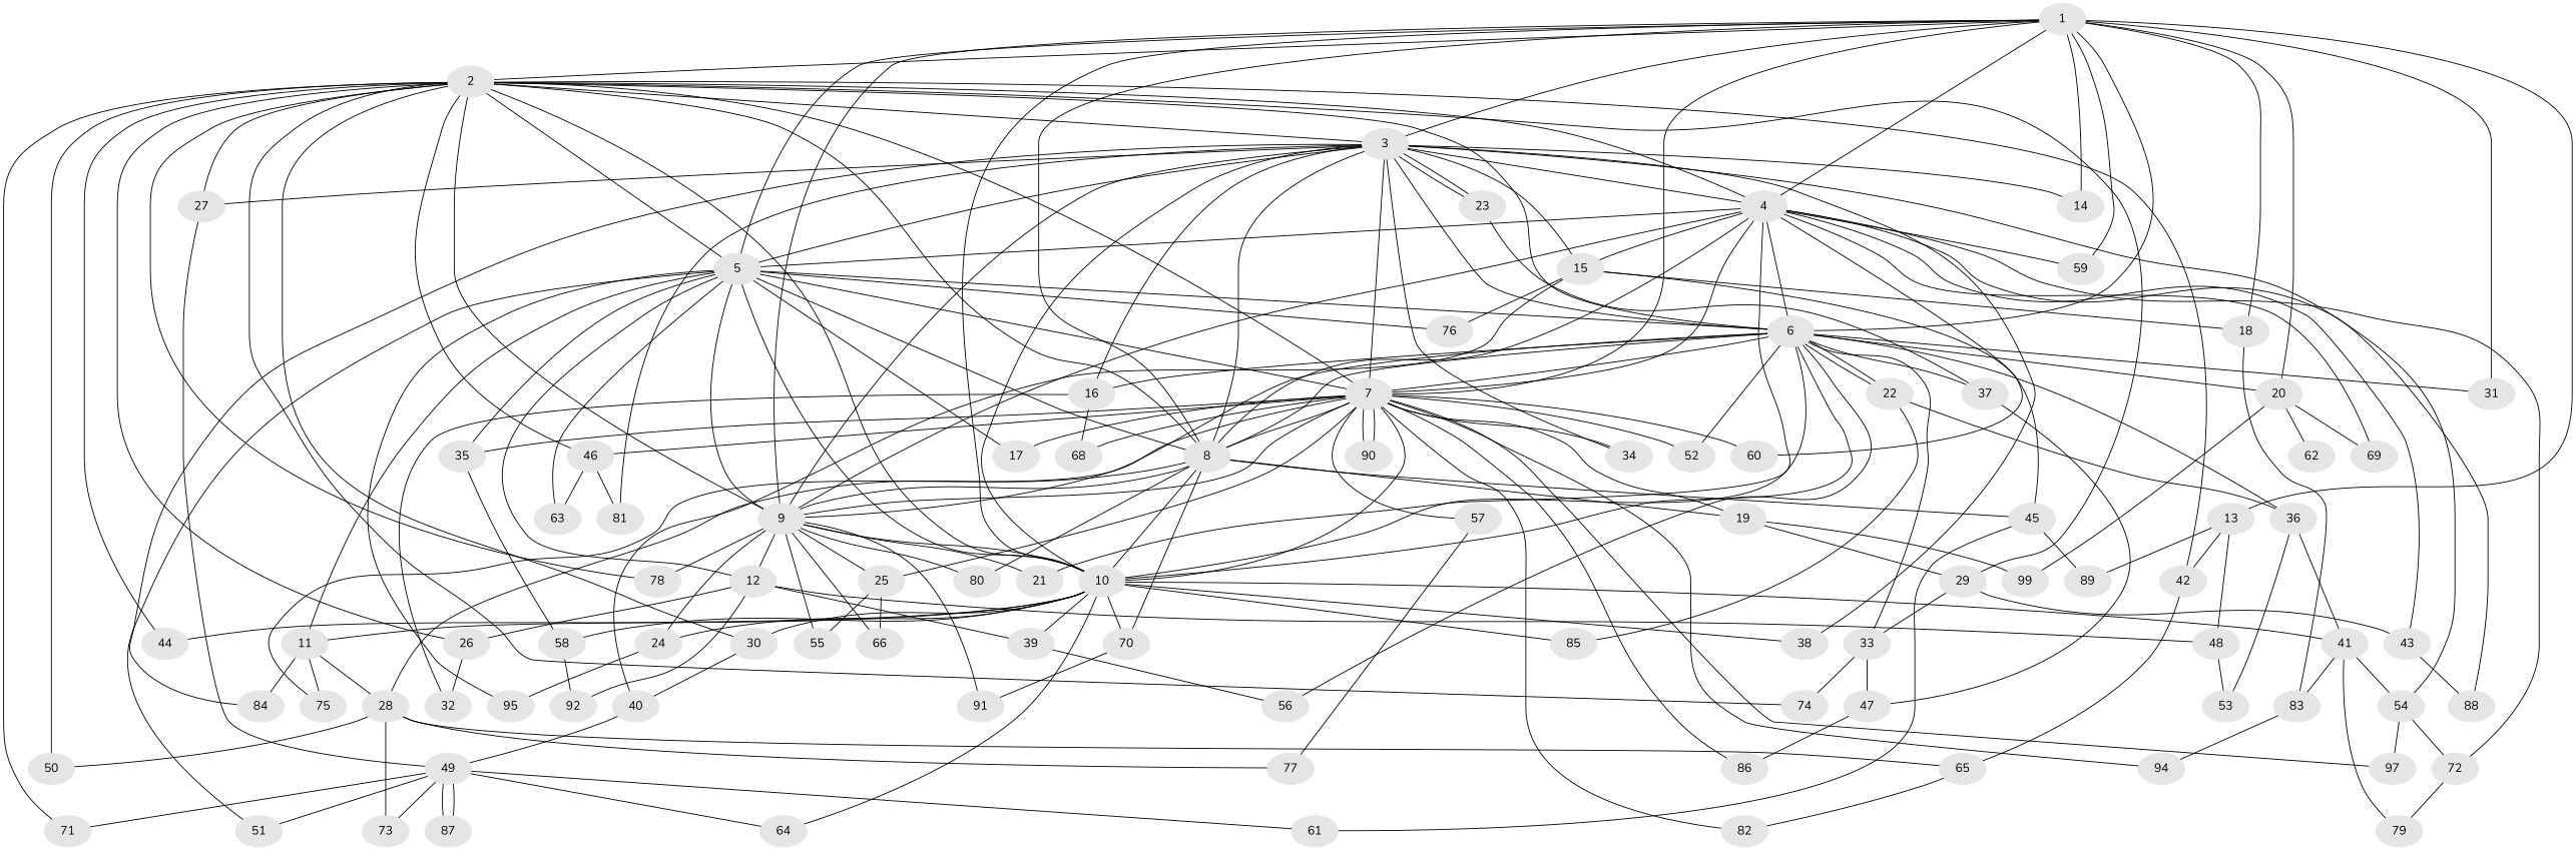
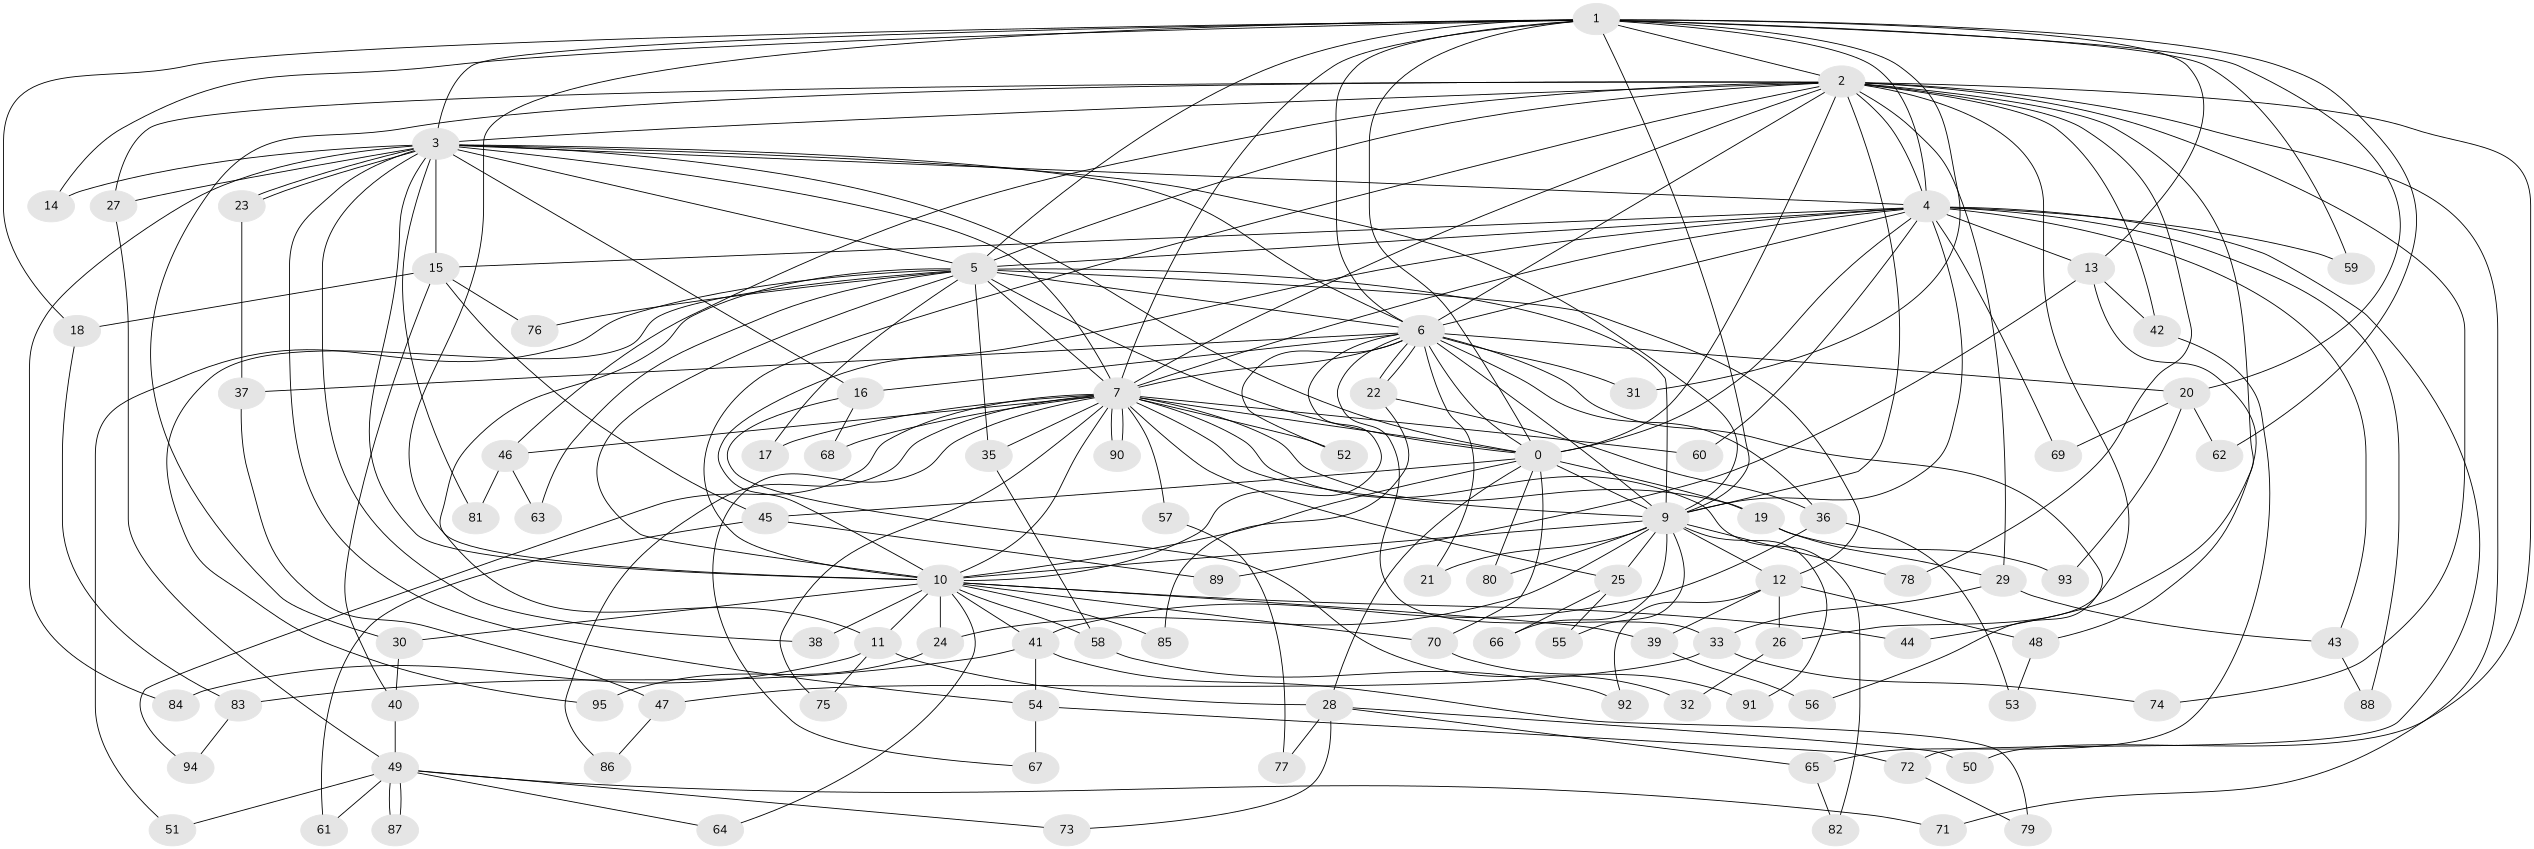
  graph {
    fontname=Nunito
    node [color=gray90 fontname=Nunito style=filled]
    edge [fontname=Nunito]
    1
    2
    3
    4
    5
    6
    7
-   8
+   8 [label=0]
    9
    10
    13
    14
    18
    20
    31
    59
    62
    26
    27
    29
    30
    42
    44
    46
    50
    71
    74
    78
    15
    16
    23
-   34
    38
    54
    81
    84
    43
    60
    69
    72
    88
    11
    12
    17
    35
    51
    63
    76
    95
    21
    22
    33
    36
    37
    52
    56
    19
    25
    57
-   67 [label=97]
+   67
    68
    75
    82
    86
    90
    94
    28
    45
    70
    80
    24
    55
    66
    91
    39
    41
    58
    64
    85
    48
    89
    83
-   93 [label=99]
+   93
    32
    49
    40
    65
    79
    92
    47
    53
    77
    73
    61
    87
    1 -- 2
    1 -- 3
    1 -- 4
    1 -- 5
    1 -- 6
    1 -- 7
    1 -- 8
    1 -- 9
    1 -- 10
    1 -- 13
    1 -- 14
    1 -- 18
    1 -- 20
    1 -- 31
    1 -- 59
+   1 -- 62
    2 -- 3
    2 -- 4
    2 -- 5
    2 -- 6
    2 -- 7
    2 -- 8
    2 -- 9
    2 -- 10
    2 -- 26
    2 -- 27
    2 -- 29
    2 -- 30
    2 -- 42
    2 -- 44
    2 -- 46
    2 -- 50
    2 -- 71
    2 -- 74
    2 -- 78
    3 -- 4
    3 -- 5
    3 -- 6
    3 -- 7
    3 -- 8
    3 -- 9
    3 -- 10
    3 -- 14
    3 -- 27
    3 -- 15
    3 -- 16
    3 -- 23
    3 -- 23
-   3 -- 34
    3 -- 38
    3 -- 54
    3 -- 81
    3 -- 84
    4 -- 5
    4 -- 6
    4 -- 7
    4 -- 8
    4 -- 9
    4 -- 10
+   4 -- 13
    4 -- 59
    4 -- 15
    4 -- 43
    4 -- 60
    4 -- 69
    4 -- 72
    4 -- 88
    5 -- 6
    5 -- 7
    5 -- 8
    5 -- 9
    5 -- 10
    5 -- 11
    5 -- 12
    5 -- 17
    5 -- 35
    5 -- 51
    5 -- 63
    5 -- 76
    5 -- 95
    6 -- 7
    6 -- 8
    6 -- 9
    6 -- 10
    6 -- 20
    6 -- 31
    6 -- 16
    6 -- 21
    6 -- 22
    6 -- 22
    6 -- 33
    6 -- 36
    6 -- 37
    6 -- 52
    6 -- 56
    7 -- 8
    7 -- 9
    7 -- 10
    7 -- 46
-   7 -- 34
    7 -- 60
    7 -- 17
    7 -- 35
    7 -- 52
    7 -- 19
    7 -- 25
    7 -- 57
    7 -- 67
    7 -- 68
    7 -- 75
    7 -- 82
    7 -- 86
    7 -- 90
    7 -- 90
    7 -- 94
    8 -- 9
    8 -- 10
    8 -- 19
    8 -- 28
    8 -- 45
    8 -- 70
    8 -- 80
    9 -- 10
    9 -- 78
    9 -- 12
    9 -- 21
    9 -- 25
    9 -- 80
    9 -- 24
    9 -- 55
    9 -- 66
    9 -- 91
    10 -- 30
    10 -- 44
    10 -- 38
    10 -- 11
    10 -- 70
    10 -- 24
    10 -- 39
    10 -- 41
    10 -- 58
    10 -- 64
    10 -- 85
    13 -- 42
    13 -- 48
    13 -- 89
    18 -- 83
    20 -- 62
    20 -- 69
    20 -- 93
    26 -- 32
    27 -- 49
    29 -- 43
    29 -- 33
    30 -- 40
    42 -- 65
    46 -- 81
    46 -- 63
    15 -- 18
    15 -- 76
    15 -- 45
    15 -- 40
    16 -- 68
    16 -- 32
    23 -- 37
    54 -- 72
    54 -- 67
    43 -- 88
    72 -- 79
    11 -- 84
    11 -- 75
    11 -- 28
    12 -- 26
    12 -- 39
    12 -- 48
    12 -- 92
    35 -- 58
    22 -- 36
    22 -- 85
    33 -- 74
    33 -- 47
    36 -- 41
    36 -- 53
    37 -- 47
    19 -- 29
    19 -- 93
    25 -- 55
    25 -- 66
    57 -- 77
    28 -- 50
    28 -- 65
    28 -- 77
    28 -- 73
    45 -- 89
    45 -- 61
    70 -- 91
    24 -- 95
    39 -- 56
    41 -- 54
    41 -- 83
    41 -- 79
    58 -- 92
    48 -- 53
    83 -- 94
    49 -- 71
    49 -- 51
    49 -- 64
    49 -- 73
    49 -- 61
    49 -- 87
    49 -- 87
    40 -- 49
    65 -- 82
    47 -- 86
  }
